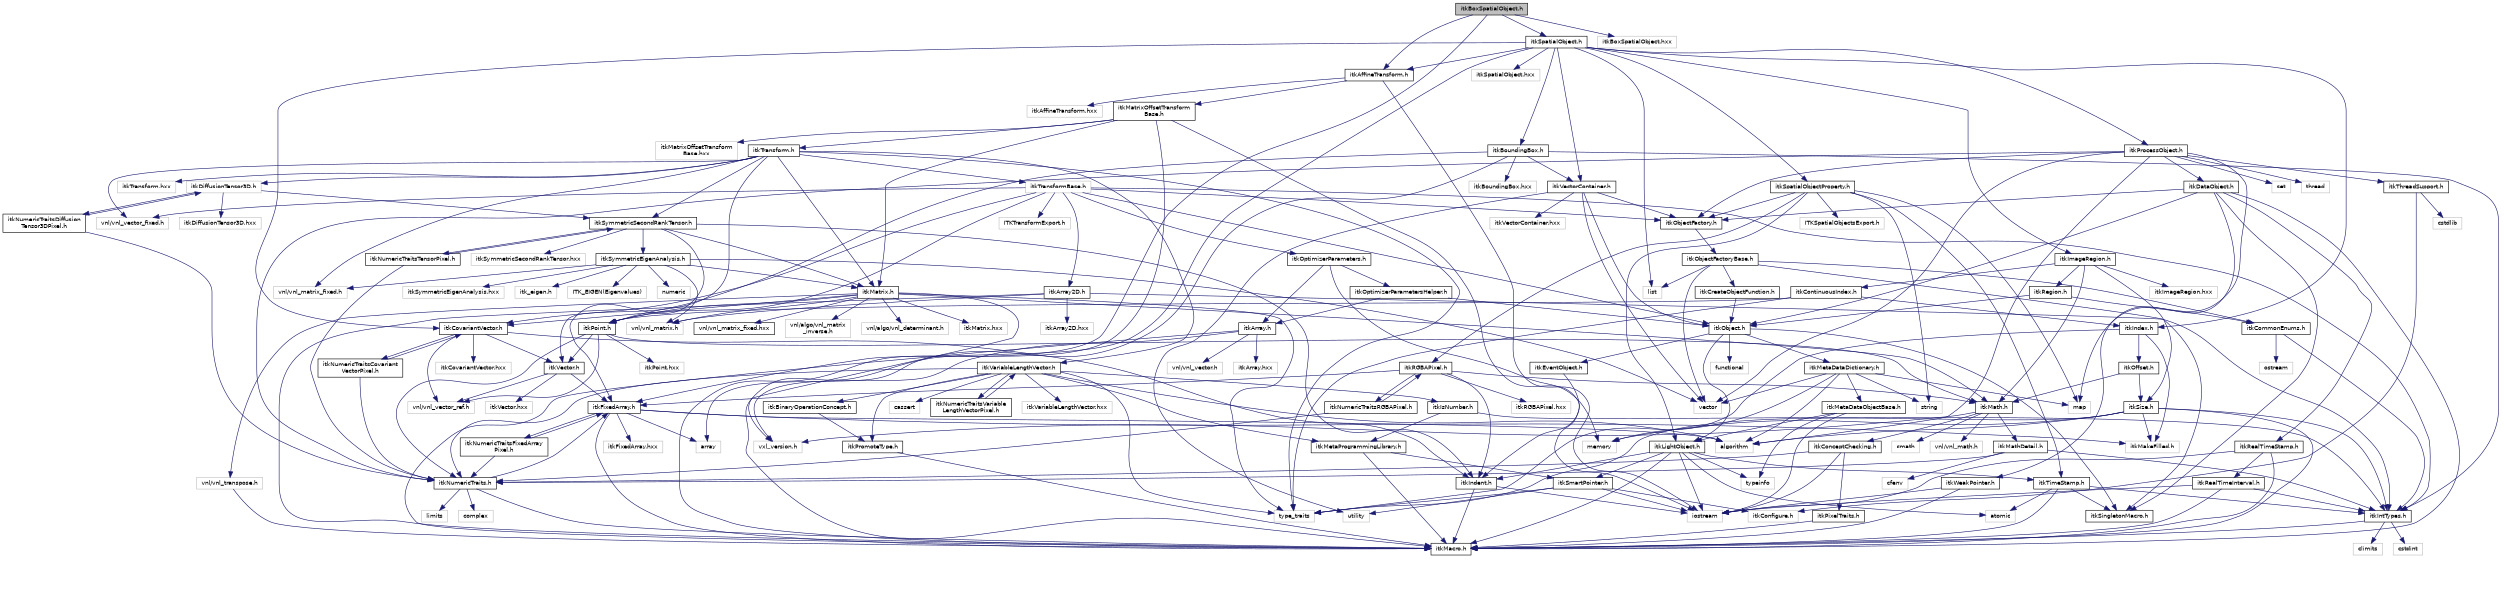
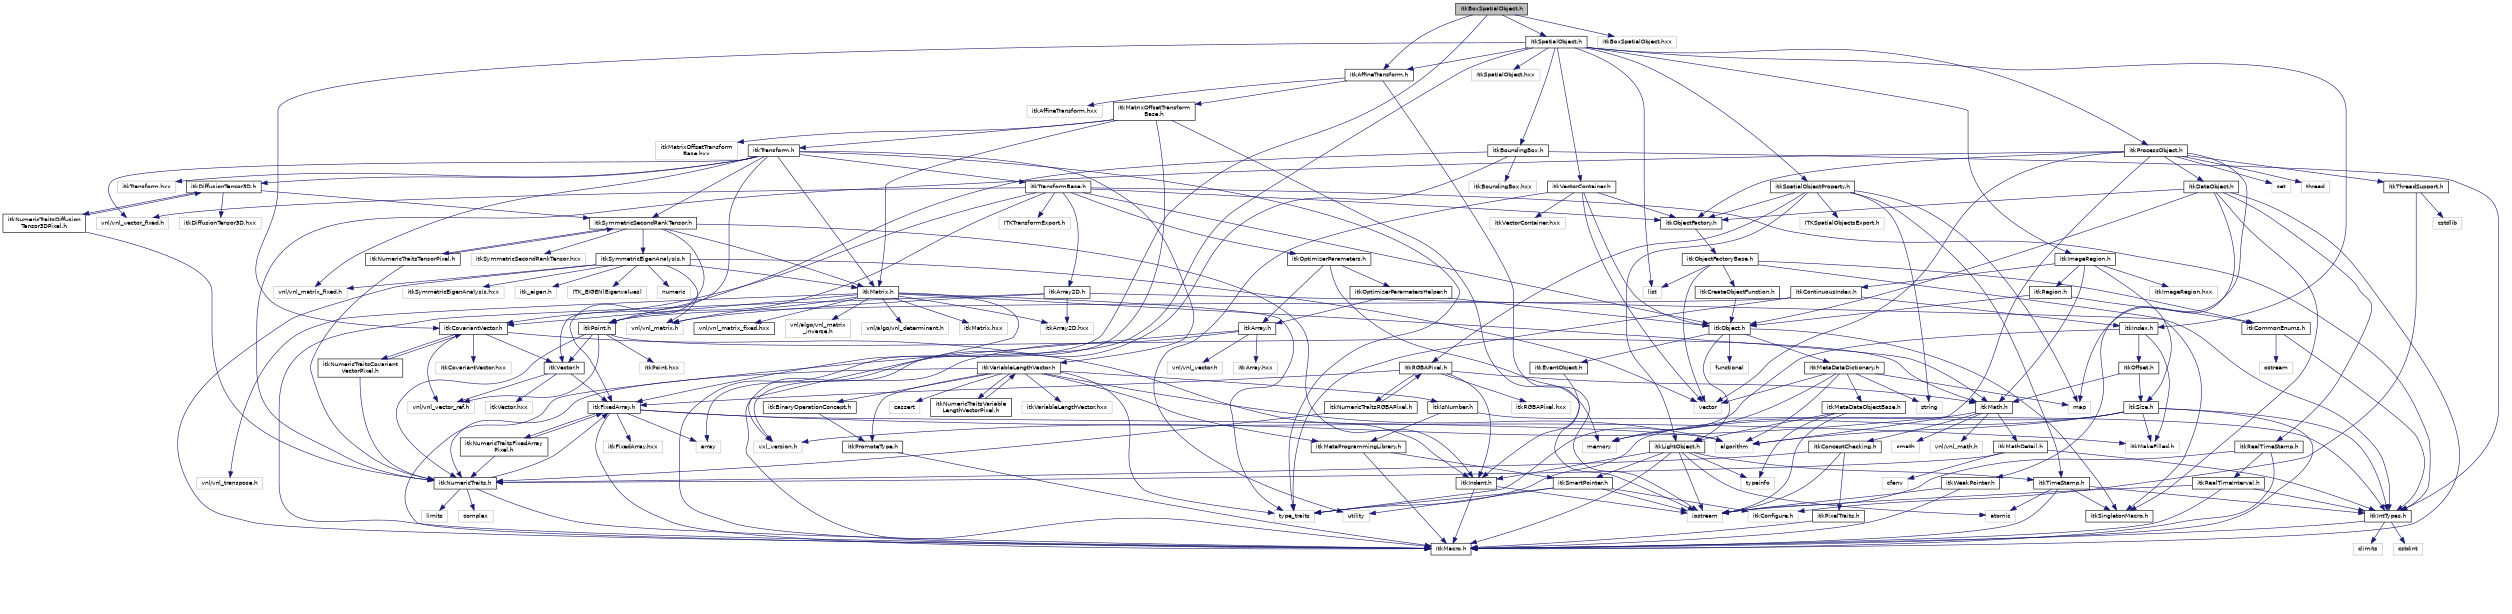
  digraph {
    node [color=black fillcolor=white fontname=Helvetica fontsize=10 shape=record style=filled]
    edge [color=midnightblue fontname=Helvetica fontsize=10 labelfontname=Helvetica labelfontsize=10 style=solid]
    n1 [fillcolor=grey75 fontcolor=black height=0.2 label="itkBoxSpatialObject.h" width=0.4]
    n2 [height=0.2 label="itkSpatialObject.h" width=0.4]
    n3 [height=0.2 label="itkFixedArray.h" width=0.4]
    n4 [height=0.2 label="itkAffineTransform.h" width=0.4]
    n5 [color=grey75 height=0.2 label="itkBoxSpatialObject.hxx" width=0.4]
    n6 [height=0.2 label="itkCovariantVector.h" width=0.4]
    n7 [height=0.2 label="itkMacro.h" width=0.4]
    n8 [color=grey75 height=0.2 label=list width=0.4]
    n9 [height=0.2 label="itkSpatialObjectProperty.h" width=0.4]
    n10 [height=0.2 label="itkProcessObject.h" width=0.4]
    n11 [height=0.2 label="itkIndex.h" width=0.4]
    n12 [height=0.2 label="itkImageRegion.h" width=0.4]
    n13 [height=0.2 label="itkVectorContainer.h" width=0.4]
    n14 [height=0.2 label="itkBoundingBox.h" width=0.4]
    n15 [color=grey75 height=0.2 label="itkSpatialObject.hxx" width=0.4]
    n16 [color=grey75 height=0.2 label="itkMakeFilled.h" width=0.4]
    n17 [color=grey75 height=0.2 label=algorithm width=0.4]
    n18 [color=grey75 height=0.2 label=array width=0.4]
    n19 [color=grey75 height=0.2 label="itkFixedArray.hxx" width=0.4]
    n20 [height=0.2 label="itkNumericTraitsFixedArray\lPixel.h" width=0.4]
    n21 [color=grey75 height=0.2 label=iostream width=0.4]
    n22 [height=0.2 label="itkMatrixOffsetTransform\lBase.h" width=0.4]
    n23 [color=grey75 height=0.2 label="itkAffineTransform.hxx" width=0.4]
    n24 [height=0.2 label="itkIndent.h" width=0.4]
    n25 [height=0.2 label="itkVector.h" width=0.4]
    n26 [color=grey75 height=0.2 label="vnl/vnl_vector_ref.h" width=0.4]
    n27 [height=0.2 label="itkNumericTraitsCovariant\lVectorPixel.h" width=0.4]
    n28 [color=grey75 height=0.2 label="itkCovariantVector.hxx" width=0.4]
    n29 [color=grey75 height=0.2 label=string width=0.4]
    n30 [color=grey75 height=0.2 label=map width=0.4]
    n31 [height=0.2 label="itkLightObject.h" width=0.4]
    n32 [height=0.2 label="itkTimeStamp.h" width=0.4]
    n33 [height=0.2 label="itkRGBAPixel.h" width=0.4]
    n34 [height=0.2 label="itkObjectFactory.h" width=0.4]
    n35 [color=grey75 height=0.2 label="ITKSpatialObjectsExport.h" width=0.4]
    n36 [height=0.2 label="itkNumericTraits.h" width=0.4]
    n37 [color=grey75 height=0.2 label=vector width=0.4]
    n38 [height=0.2 label="itkDataObject.h" width=0.4]
    n39 [height=0.2 label="itkThreadSupport.h" width=0.4]
    n40 [color=grey75 height=0.2 label=set width=0.4]
    n41 [color=grey75 height=0.2 label=thread width=0.4]
    n42 [color=grey75 height=0.2 label=type_traits width=0.4]
    n43 [height=0.2 label="itkOffset.h" width=0.4]
    n44 [height=0.2 label="itkMath.h" width=0.4]
    n45 [height=0.2 label="itkSize.h" width=0.4]
    n46 [height=0.2 label="itkRegion.h" width=0.4]
    n47 [height=0.2 label="itkContinuousIndex.h" width=0.4]
    n48 [color=grey75 height=0.2 label="itkImageRegion.hxx" width=0.4]
    n49 [color=grey75 height=0.2 label=utility width=0.4]
    n50 [height=0.2 label="itkObject.h" width=0.4]
    n51 [color=grey75 height=0.2 label="itkVectorContainer.hxx" width=0.4]
    n52 [height=0.2 label="itkIntTypes.h" width=0.4]
    n53 [height=0.2 label="itkPoint.h" width=0.4]
    n54 [color=grey75 height=0.2 label="itkBoundingBox.hxx" width=0.4]
    n55 [color=grey75 height=0.2 label="itkVector.hxx" width=0.4]
    n56 [color=grey75 height=0.2 label=limits width=0.4]
    n57 [color=grey75 height=0.2 label=complex width=0.4]
    n58 [height=0.2 label="itkSmartPointer.h" width=0.4]
    n59 [color=grey75 height=0.2 label=atomic width=0.4]
    n60 [color=grey75 height=0.2 label=typeinfo width=0.4]
    n61 [height=0.2 label="itkSingletonMacro.h" width=0.4]
    n62 [height=0.2 label="itkNumericTraitsRGBAPixel.h" width=0.4]
    n63 [color=grey75 height=0.2 label="itkRGBAPixel.hxx" width=0.4]
    n64 [height=0.2 label="itkObjectFactoryBase.h" width=0.4]
    n65 [color=grey75 height=0.2 label="itkConfigure.h" width=0.4]
    n66 [color=grey75 height=0.2 label=cstdint width=0.4]
    n67 [color=grey75 height=0.2 label=climits width=0.4]
    n68 [color=grey75 height=0.2 label=cmath width=0.4]
    n69 [height=0.2 label="itkMathDetail.h" width=0.4]
    n70 [height=0.2 label="itkConceptChecking.h" width=0.4]
    n71 [color=grey75 height=0.2 label="vnl/vnl_math.h" width=0.4]
    n72 [color=grey75 height=0.2 label="vxl_version.h" width=0.4]
    n73 [color=grey75 height=0.2 label=cfenv width=0.4]
    n74 [height=0.2 label="itkPixelTraits.h" width=0.4]
    n75 [height=0.2 label="itkCreateObjectFunction.h" width=0.4]
    n76 [height=0.2 label="itkCommonEnums.h" width=0.4]
    n77 [color=grey75 height=0.2 label=ostream width=0.4]
    n78 [height=0.2 label="itkEventObject.h" width=0.4]
    n79 [height=0.2 label="itkMetaDataDictionary.h" width=0.4]
    n80 [color=grey75 height=0.2 label=functional width=0.4]
    n81 [height=0.2 label="itkMetaDataObjectBase.h" width=0.4]
    n82 [color=grey75 height=0.2 label=memory width=0.4]
    n83 [height=0.2 label="itkWeakPointer.h" width=0.4]
    n84 [height=0.2 label="itkRealTimeStamp.h" width=0.4]
    n85 [color=grey75 height=0.2 label=cstdlib width=0.4]
    n86 [height=0.2 label="itkRealTimeInterval.h" width=0.4]
    n87 [color=grey75 height=0.2 label="itkPoint.hxx" width=0.4]
    n88 [height=0.2 label="itkMatrix.h" width=0.4]
    n89 [height=0.2 label="itkTransform.h" width=0.4]
    n90 [color=grey75 height=0.2 label="itkMatrixOffsetTransform\lBase.hxx" width=0.4]
    n91 [height=0.2 label="vnl/vnl_matrix_fixed.hxx" width=0.4]
    n92 [color=grey75 height=0.2 label="vnl/vnl_transpose.h" width=0.4]
    n93 [color=grey75 height=0.2 label="vnl/algo/vnl_matrix\l_inverse.h" width=0.4]
    n94 [color=grey75 height=0.2 label="vnl/vnl_matrix.h" width=0.4]
    n95 [color=grey75 height=0.2 label="vnl/algo/vnl_determinant.h" width=0.4]
    n96 [color=grey75 height=0.2 label="itkMatrix.hxx" width=0.4]
-   n97 [color=grey75 height=0.2 label="itkTransformBase.h" width=0.4]
+   n97 [height=0.2 label="itkTransformBase.h" width=0.4]
    n98 [color=grey75 height=0.2 label="vnl/vnl_vector_fixed.h" width=0.4]
    n99 [height=0.2 label="itkSymmetricSecondRankTensor.h" width=0.4]
    n100 [color=grey75 height=0.2 label="vnl/vnl_matrix_fixed.h" width=0.4]
-   n101 [color=grey75 height=0.2 label="itkDiffusionTensor3D.h" width=0.4]
+   n101 [height=0.2 label="itkDiffusionTensor3D.h" width=0.4]
    n102 [height=0.2 label="itkVariableLengthVector.h" width=0.4]
    n103 [color=grey75 height=0.2 label="itkTransform.hxx" width=0.4]
    n104 [color=grey75 height=0.2 label="ITKTransformExport.h" width=0.4]
    n105 [height=0.2 label="itkArray2D.h" width=0.4]
    n106 [height=0.2 label="itkOptimizerParameters.h" width=0.4]
    n107 [height=0.2 label="itkSymmetricEigenAnalysis.h" width=0.4]
    n108 [height=0.2 label="itkNumericTraitsTensorPixel.h" width=0.4]
    n109 [color=grey75 height=0.2 label="itkSymmetricSecondRankTensor.hxx" width=0.4]
    n110 [height=0.2 label="itkNumericTraitsDiffusion\lTensor3DPixel.h" width=0.4]
    n111 [color=grey75 height=0.2 label="itkDiffusionTensor3D.hxx" width=0.4]
    n112 [color=grey75 height=0.2 label=cassert width=0.4]
    n113 [height=0.2 label="itkMetaProgrammingLibrary.h" width=0.4]
    n114 [height=0.2 label="itkIsNumber.h" width=0.4]
    n115 [height=0.2 label="itkPromoteType.h" width=0.4]
    n116 [height=0.2 label="itkBinaryOperationConcept.h" width=0.4]
    n117 [height=0.2 label="itkNumericTraitsVariable\lLengthVectorPixel.h" width=0.4]
    n118 [color=grey75 height=0.2 label="itkVariableLengthVector.hxx" width=0.4]
    n119 [color=grey75 height=0.2 label="itkArray2D.hxx" width=0.4]
    n120 [height=0.2 label="itkArray.h" width=0.4]
    n121 [height=0.2 label="itkOptimizerParametersHelper.h" width=0.4]
    n122 [color=grey75 height=0.2 label="vnl/vnl_vector.h" width=0.4]
    n123 [color=grey75 height=0.2 label="itkArray.hxx" width=0.4]
    n124 [color=grey75 height=0.2 label="itk_eigen.h" width=0.4]
    n125 [color=grey75 height=0.2 label="ITK_EIGEN(Eigenvalues)" width=0.4]
    n126 [color=grey75 height=0.2 label=numeric width=0.4]
    n127 [color=grey75 height=0.2 label="itkSymmetricEigenAnalysis.hxx" width=0.4]
    n1 -> n2
    n1 -> n3
    n1 -> n4
    n1 -> n5
    n2 -> n4
    n2 -> n6
    n2 -> n7
    n2 -> n8
    n2 -> n9
    n2 -> n10
    n2 -> n11
    n2 -> n12
    n2 -> n13
    n2 -> n14
    n2 -> n15
    n3 -> n7
    n3 -> n16
    n3 -> n17
    n3 -> n18
    n3 -> n19
    n3 -> n20
    n4 -> n21
    n4 -> n22
    n4 -> n23
    n6 -> n24
    n6 -> n25
    n6 -> n26
    n6 -> n27
    n6 -> n28
    n9 -> n29
    n9 -> n30
    n9 -> n31
    n9 -> n32
    n9 -> n33
    n9 -> n34
    n9 -> n35
    n10 -> n17
    n10 -> n30
    n10 -> n34
    n10 -> n36
    n10 -> n37
    n10 -> n38
    n10 -> n39
    n10 -> n40
    n10 -> n41
    n11 -> n16
    n11 -> n42
    n11 -> n43
    n12 -> n44
    n12 -> n45
    n12 -> n46
    n12 -> n47
    n12 -> n48
    n13 -> n34
    n13 -> n37
    n13 -> n49
    n13 -> n50
    n13 -> n51
-   n14 -> n13
    n14 -> n18
    n14 -> n52
    n14 -> n53
    n14 -> n54
    n20 -> n3
    n20 -> n36
    n22 -> n7
    n22 -> n21
    n22 -> n88
    n22 -> n89
    n22 -> n90
    n24 -> n7
    n24 -> n21
    n25 -> n3
    n25 -> n26
    n25 -> n55
    n27 -> n6
    n27 -> n36
    n31 -> n7
    n31 -> n21
    n31 -> n24
    n31 -> n32
    n31 -> n58
    n31 -> n59
    n31 -> n60
    n32 -> n7
    n32 -> n52
    n32 -> n59
    n32 -> n61
    n33 -> n3
    n33 -> n24
    n33 -> n44
    n33 -> n62
    n33 -> n63
    n34 -> n64
    n36 -> n3
    n36 -> n7
    n36 -> n56
    n36 -> n57
    n38 -> n7
    n38 -> n34
    n38 -> n50
    n38 -> n61
    n38 -> n83
    n38 -> n84
    n39 -> n65
    n39 -> n85
    n43 -> n44
    n43 -> n45
    n44 -> n68
    n44 -> n69
    n44 -> n70
    n44 -> n71
    n44 -> n72
    n45 -> n7
    n45 -> n16
    n45 -> n17
    n45 -> n42
    n45 -> n52
    n45 -> n82
    n46 -> n50
    n46 -> n76
    n47 -> n11
    n47 -> n42
    n47 -> n53
    n50 -> n31
    n50 -> n61
    n50 -> n78
    n50 -> n79
    n50 -> n80
    n52 -> n7
    n52 -> n66
    n52 -> n67
    n53 -> n25
    n53 -> n26
    n53 -> n36
    n53 -> n44
    n53 -> n87
    n58 -> n21
    n58 -> n42
    n58 -> n49
    n58 -> n65
    n62 -> n33
    n62 -> n36
    n64 -> n8
    n64 -> n37
    n64 -> n61
    n64 -> n75
    n64 -> n76
    n69 -> n36
    n69 -> n52
    n69 -> n73
    n70 -> n21
    n70 -> n36
    n70 -> n74
    n74 -> n7
    n75 -> n50
    n76 -> n52
    n76 -> n77
    n78 -> n24
    n79 -> n17
    n79 -> n29
    n79 -> n30
    n79 -> n37
    n79 -> n81
    n79 -> n82
    n81 -> n21
    n81 -> n31
    n81 -> n60
    n83 -> n7
    n83 -> n21
    n84 -> n7
    n84 -> n21
    n84 -> n86
    n86 -> n7
    n86 -> n21
    n86 -> n52
    n88 -> n6
    n88 -> n42
    n88 -> n44
-   n88 -> n53
+   n88 -> n119
    n88 -> n72
    n88 -> n91
    n88 -> n92
    n88 -> n93
    n88 -> n94
    n88 -> n95
    n88 -> n96
    n89 -> n25
    n89 -> n42
    n89 -> n88
    n89 -> n97
    n89 -> n98
    n89 -> n99
    n89 -> n100
    n89 -> n101
    n89 -> n102
    n89 -> n103
    n97 -> n6
    n97 -> n34
    n97 -> n50
    n97 -> n52
    n97 -> n53
    n97 -> n98
    n97 -> n104
    n97 -> n105
    n97 -> n106
    n99 -> n3
    n99 -> n24
    n99 -> n88
    n99 -> n107
    n99 -> n108
    n99 -> n109
    n101 -> n99
    n101 -> n110
    n101 -> n111
    n102 -> n17
    n102 -> n36
    n102 -> n42
    n102 -> n112
    n102 -> n113
    n102 -> n114
    n102 -> n115
    n102 -> n116
    n102 -> n117
    n102 -> n118
    n105 -> n7
    n105 -> n52
    n105 -> n94
    n105 -> n119
    n106 -> n82
    n106 -> n120
    n106 -> n121
-   n92 -> n7
+   n107 -> n7
    n107 -> n37
    n107 -> n88
    n107 -> n94
    n107 -> n100
    n107 -> n124
    n107 -> n125
    n107 -> n126
    n107 -> n127
    n108 -> n36
    n108 -> n99
    n110 -> n36
    n110 -> n101
    n113 -> n7
    n113 -> n58
    n114 -> n52
    n114 -> n113
    n115 -> n7
    n116 -> n115
    n117 -> n102
    n120 -> n7
    n120 -> n72
    n120 -> n122
    n120 -> n123
    n121 -> n50
    n121 -> n120
  }
